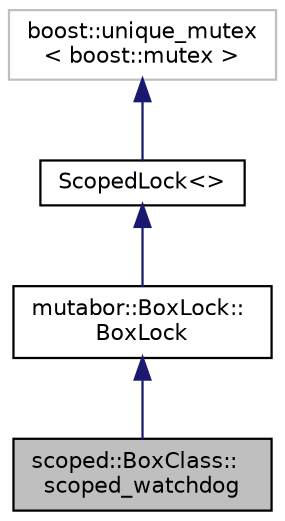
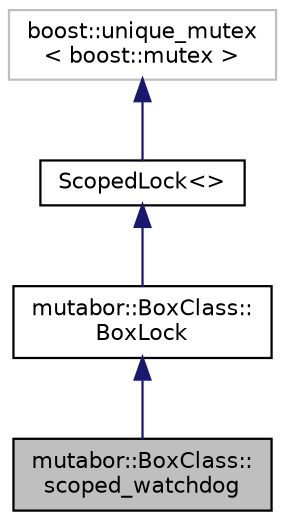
  digraph {
    fontname="DejaVu Sans"
    node [color=black fillcolor=white fontname="DejaVu Sans" fontsize=10 shape=record style=filled]
    edge [color=midnightblue dir=back fontname="DejaVu Sans" fontsize=10 labelfontname=Sans labelfontsize=10 style=solid]
-   n1 [fillcolor=grey75 fontcolor=black height=0.2 label="scoped::BoxClass::\lscoped_watchdog" width=0.4]
-   n2 [height=0.2 label="mutabor::BoxLock::\lBoxLock" width=0.4]
+   n1 [fillcolor=grey75 fontcolor=black height=0.2 label="mutabor::BoxClass::\lscoped_watchdog" width=0.4]
+   n2 [height=0.2 label="mutabor::BoxClass::\lBoxLock" width=0.4]
    n3 [height=0.2 label="ScopedLock\<\>" width=0.4]
    n4 [color=grey75 height=0.2 label="boost::unique_mutex\l\< boost::mutex  \>" width=0.4]
    n2 -> n1
    n3 -> n2
    n4 -> n3
  }
